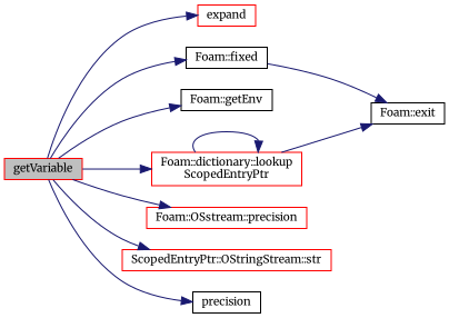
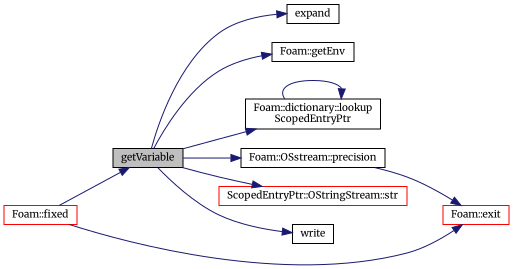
  digraph {
    fontname=Merriweather
    rankdir=LR
    node [color=red fontname=Merriweather fontsize=10 shape=record]
    edge [color=midnightblue fontname=Merriweather fontsize=10 labelfontname=Helvetica labelfontsize=10 style=solid]
-   n1 [fillcolor=grey75 fontcolor=black height=0.2 label=getVariable style=filled width=0.4]
-   n2 [height=0.2 label=expand width=0.4]
-   n3 [color=black height=0.2 label="Foam::fixed" width=0.4]
+   n1 [color=black fillcolor=grey75 fontcolor=black height=0.2 label=getVariable style=filled width=0.4]
+   n2 [color=black height=0.2 label=expand width=0.4]
+   n3 [height=0.2 label="Foam::fixed" width=0.4]
    n4 [color=black height=0.2 label="Foam::getEnv" width=0.4]
-   n5 [height=0.2 label="Foam::dictionary::lookup\lScopedEntryPtr" width=0.4]
-   n6 [height=0.2 label="Foam::OSstream::precision" width=0.4]
+   n5 [color=black height=0.2 label="Foam::dictionary::lookup\lScopedEntryPtr" width=0.4]
+   n6 [color=black height=0.2 label="Foam::OSstream::precision" width=0.4]
    n7 [height=0.2 label="ScopedEntryPtr::OStringStream::str" width=0.4]
-   n8 [color=black height=0.2 label=precision width=0.4]
-   n9 [color=black height=0.2 label="Foam::exit" width=0.4]
+   n8 [color=black height=0.2 label=write width=0.4]
+   n9 [height=0.2 label="Foam::exit" width=0.4]
    n1 -> n2
-   n1 -> n3
+   n3 -> n1
    n1 -> n4
    n1 -> n5
    n1 -> n6
    n1 -> n7
    n1 -> n8
    n3 -> n9
    n5 -> n5
-   n5 -> n9
+   n6 -> n9
  }
